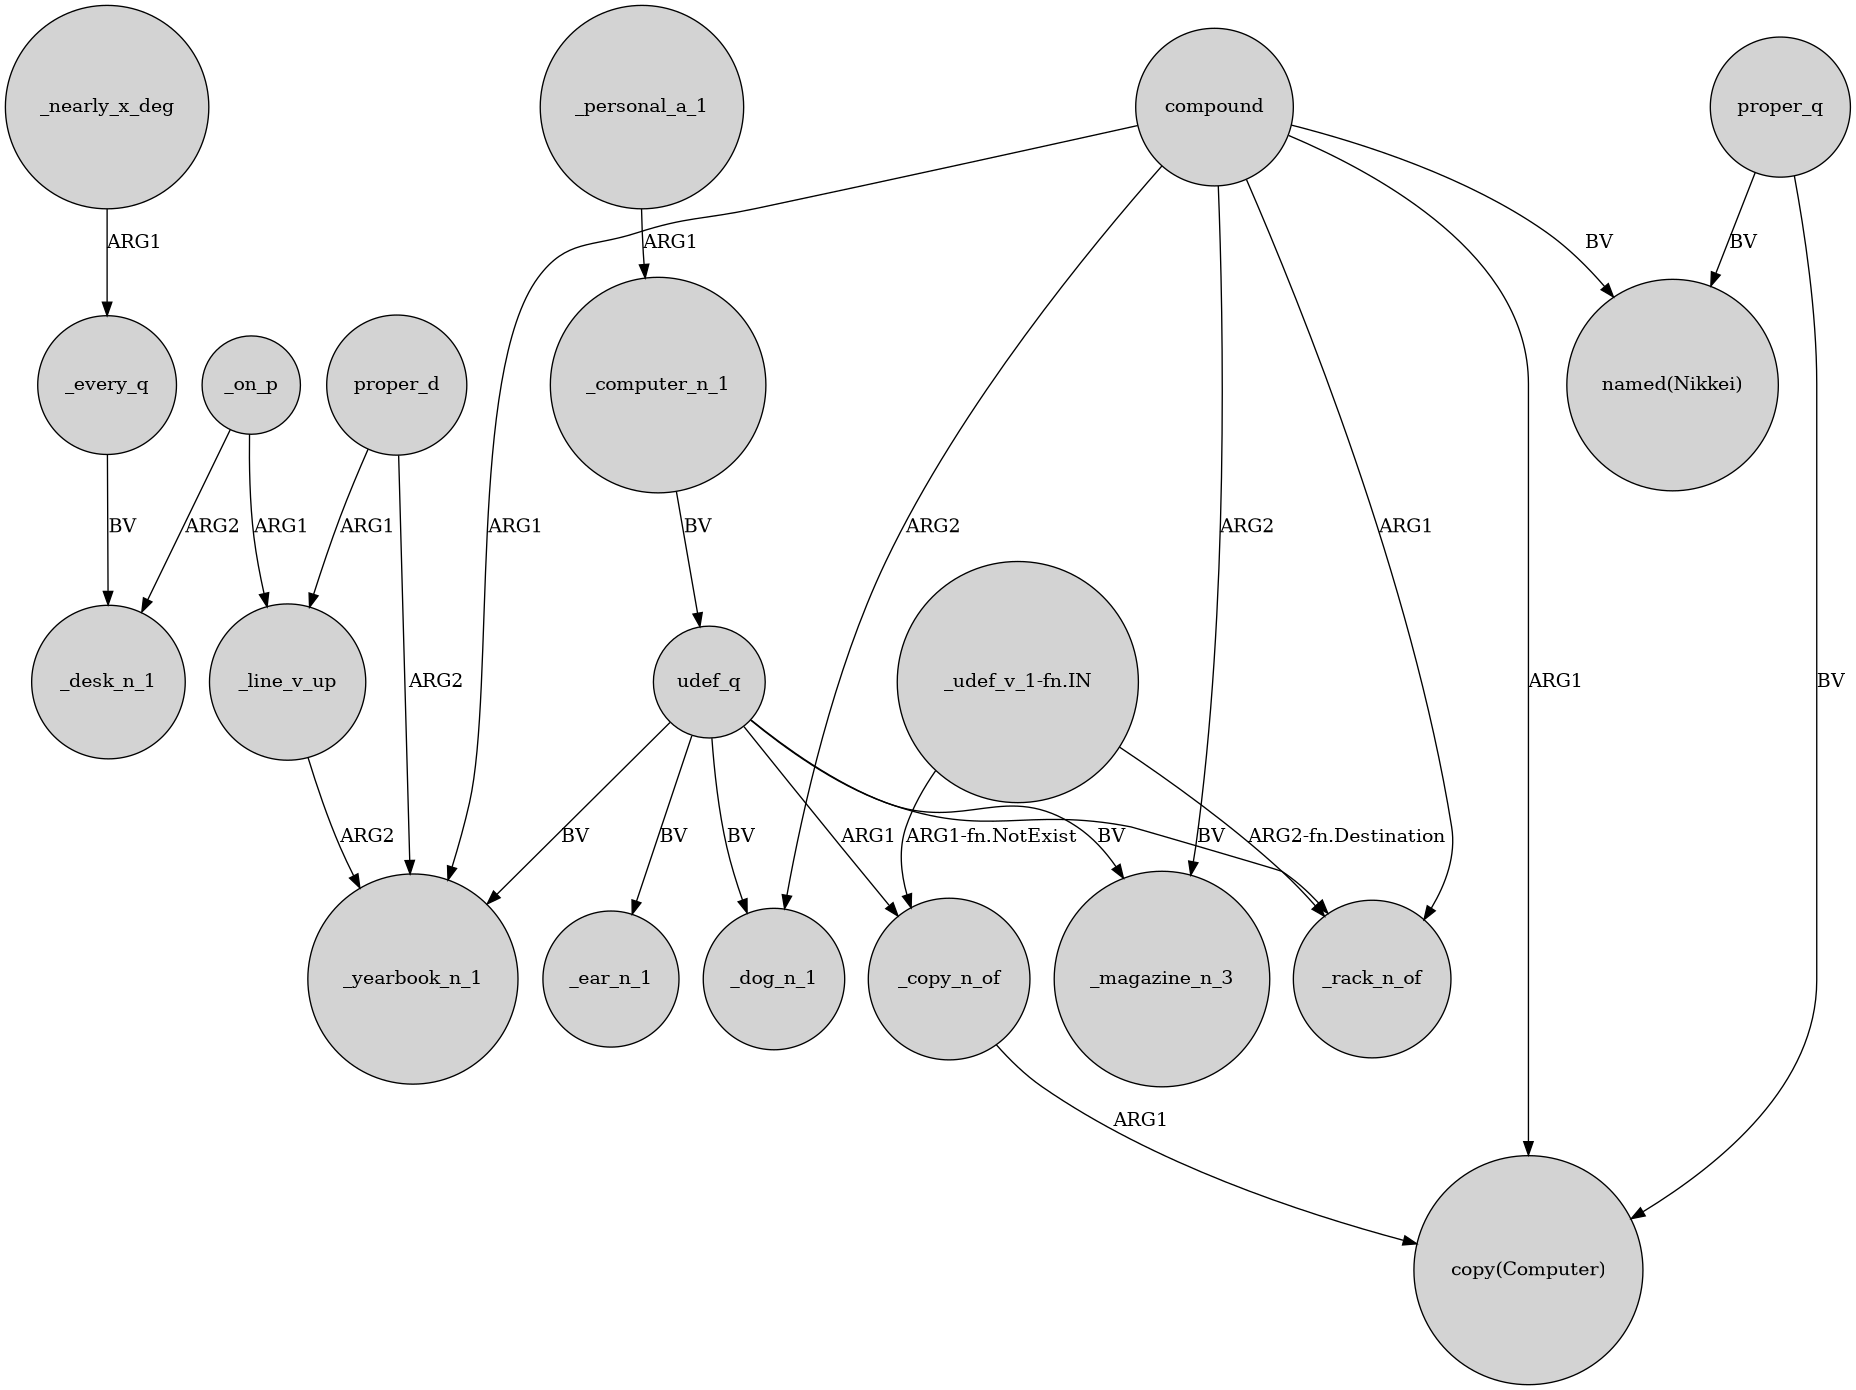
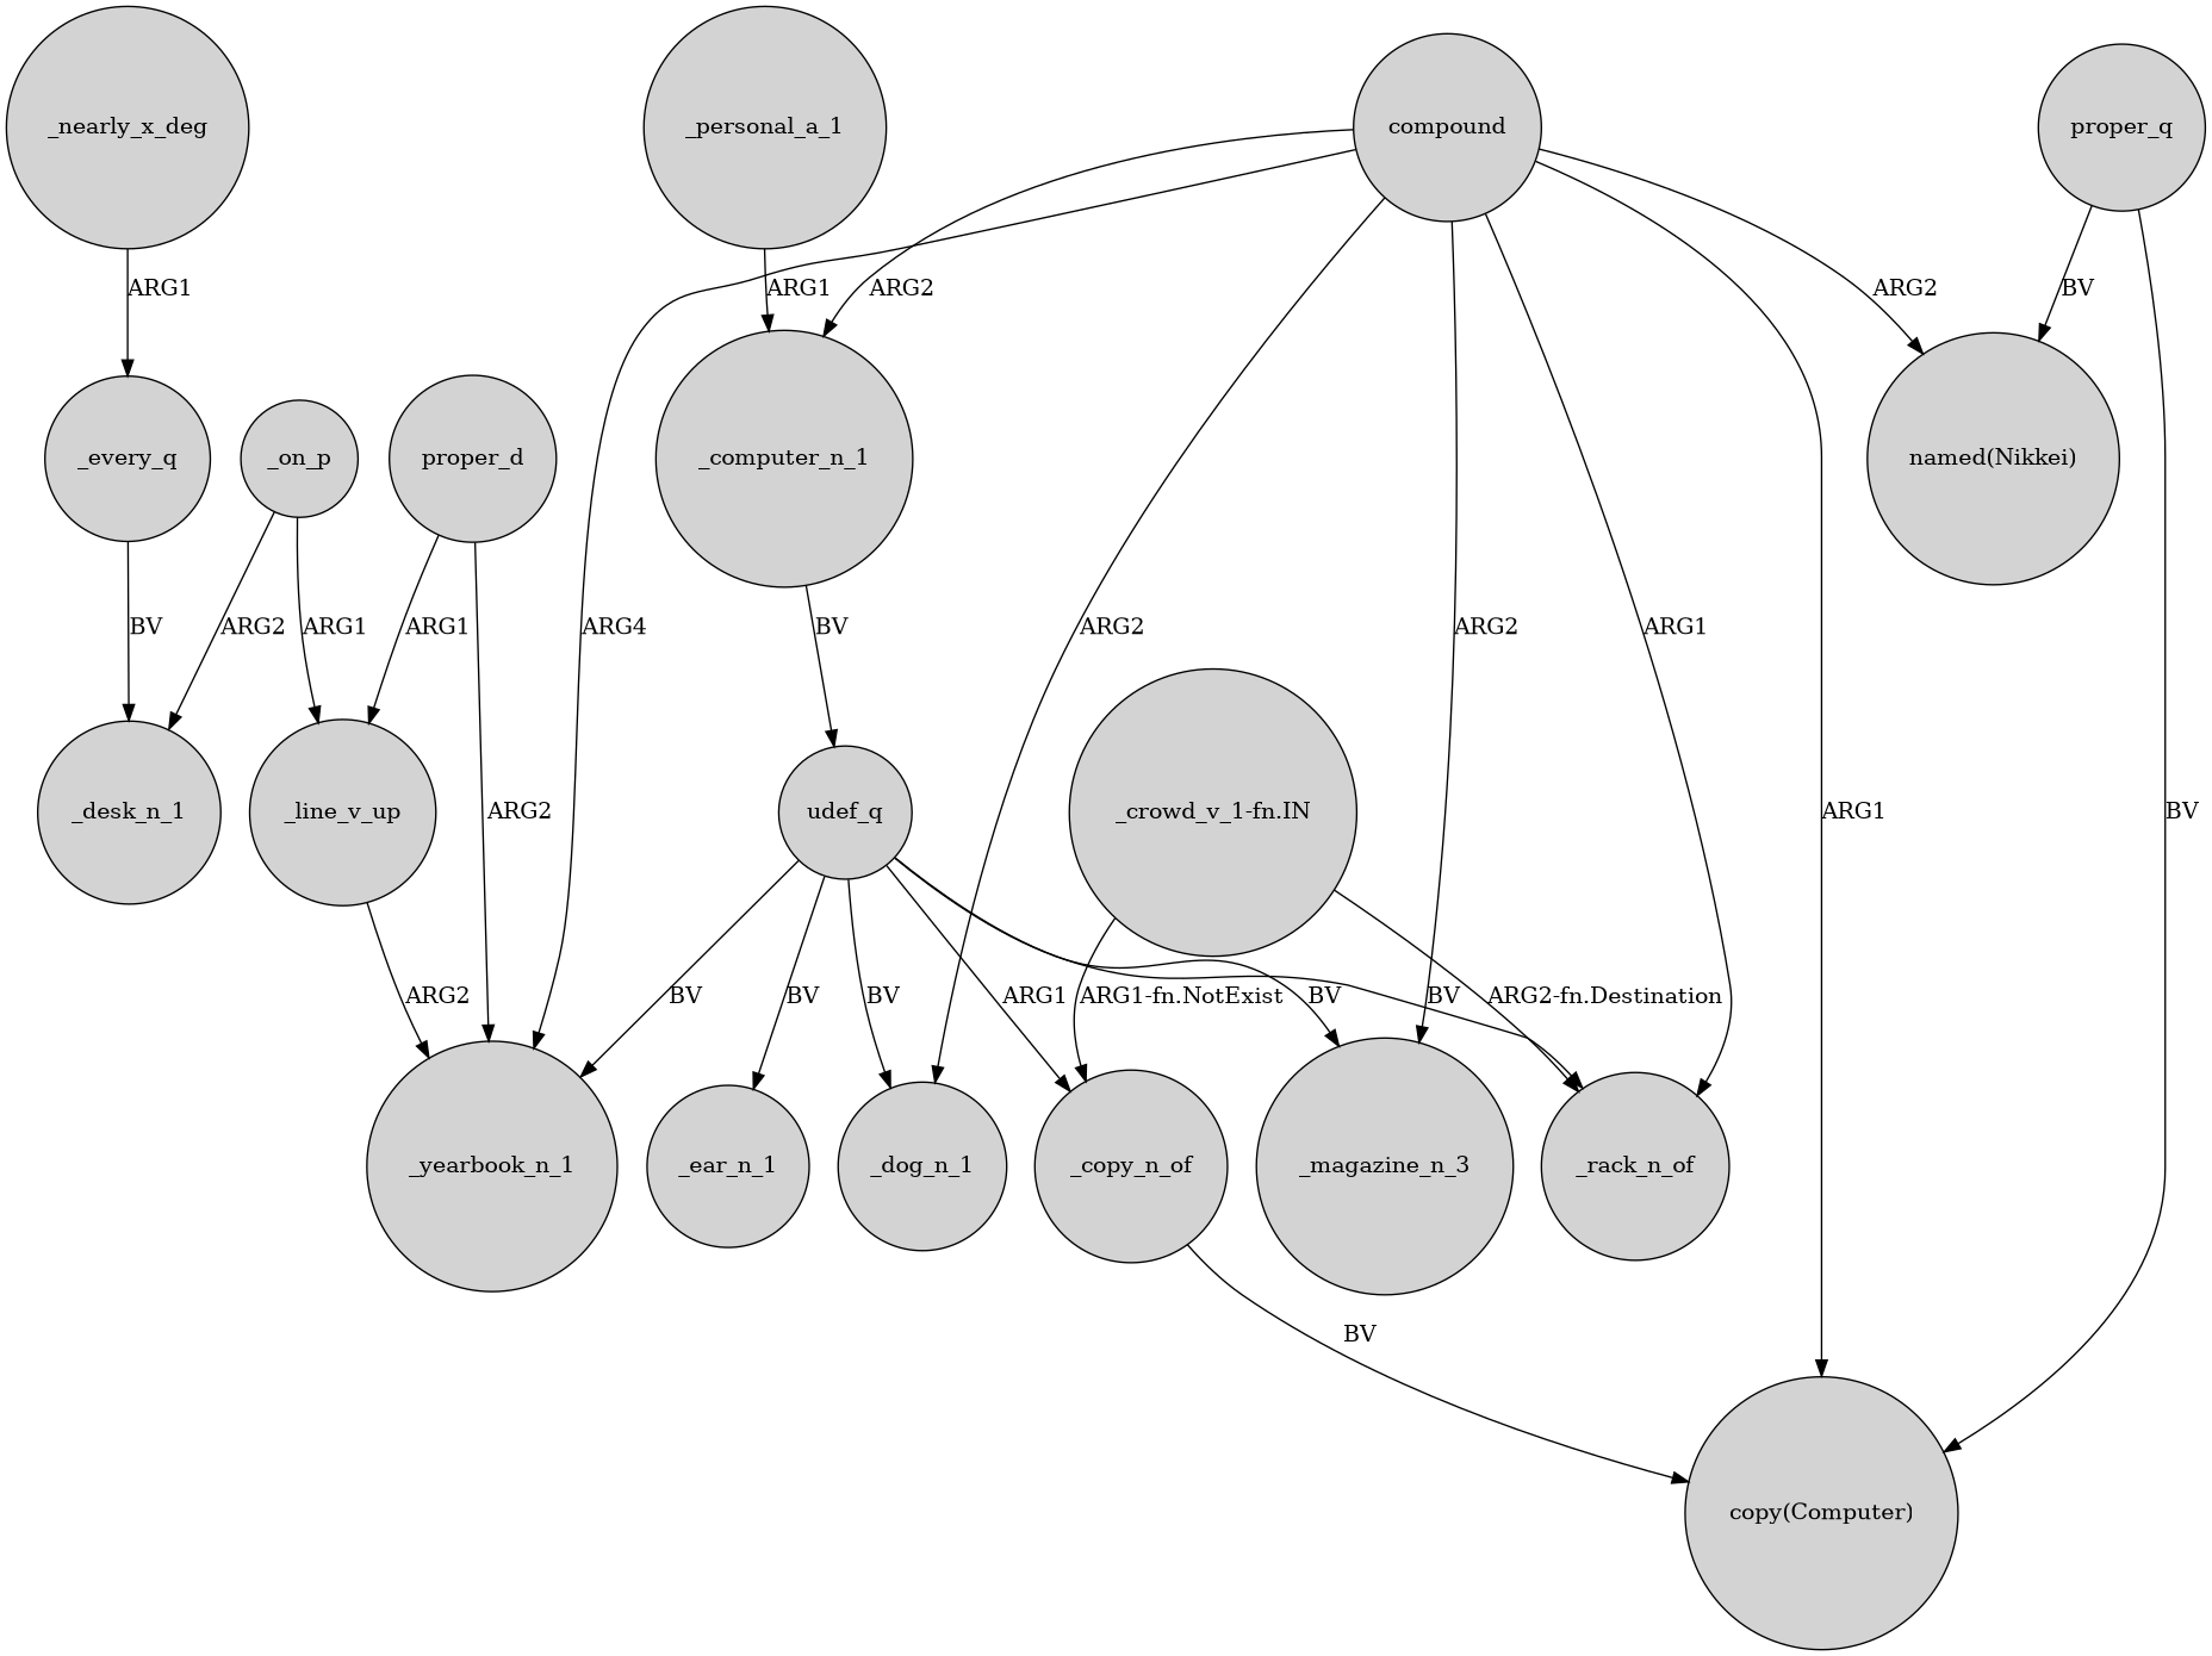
  digraph {
    fontname="DejaVu Serif"
    node [fontname="DejaVu Serif" shape=circle style=filled]
    edge [fontname="DejaVu Serif"]
    compound
    _dog_n_1
    _yearbook_n_1
    _rack_n_of
    _computer_n_1
    n6 [label="copy(Computer)"]
    n7 [label=_magazine_n_3]
    "named(Nikkei)"
    _copy_n_of
    udef_q
    _nearly_x_deg
    _every_q
    _desk_n_1
    n14 [label=proper_d]
    _line_v_up
    _ear_n_1
    _on_p
-   "_crowd_v_1-fn.IN" [label="_udef_v_1-fn.IN"]
+   "_crowd_v_1-fn.IN"
    proper_q
    _personal_a_1
    compound -> _dog_n_1 [label=ARG2]
-   compound -> _yearbook_n_1 [label=ARG1]
+   compound -> _yearbook_n_1 [label=ARG4]
    compound -> _rack_n_of [label=ARG1]
+   compound -> _computer_n_1 [label=ARG2]
    compound -> n6 [label=ARG1]
    compound -> n7 [label=ARG2]
-   compound -> "named(Nikkei)" [label=BV]
+   compound -> "named(Nikkei)" [label=ARG2]
    _computer_n_1 -> udef_q [label=BV]
-   _copy_n_of -> n6 [label=ARG1]
+   _copy_n_of -> n6 [label=BV]
    udef_q -> _dog_n_1 [label=BV]
    udef_q -> _yearbook_n_1 [label=BV]
    udef_q -> _rack_n_of [label=BV]
    udef_q -> n7 [label=BV]
    udef_q -> _copy_n_of [label=ARG1]
    udef_q -> _ear_n_1 [label=BV]
    _nearly_x_deg -> _every_q [label=ARG1]
    _every_q -> _desk_n_1 [label=BV]
    n14 -> _yearbook_n_1 [label=ARG2]
    n14 -> _line_v_up [label=ARG1]
    _line_v_up -> _yearbook_n_1 [label=ARG2]
    _on_p -> _desk_n_1 [label=ARG2]
    _on_p -> _line_v_up [label=ARG1]
    "_crowd_v_1-fn.IN" -> _rack_n_of [label="ARG2-fn.Destination"]
    "_crowd_v_1-fn.IN" -> _copy_n_of [label="ARG1-fn.NotExist"]
    proper_q -> n6 [label=BV]
    proper_q -> "named(Nikkei)" [label=BV]
    _personal_a_1 -> _computer_n_1 [label=ARG1]
  }
